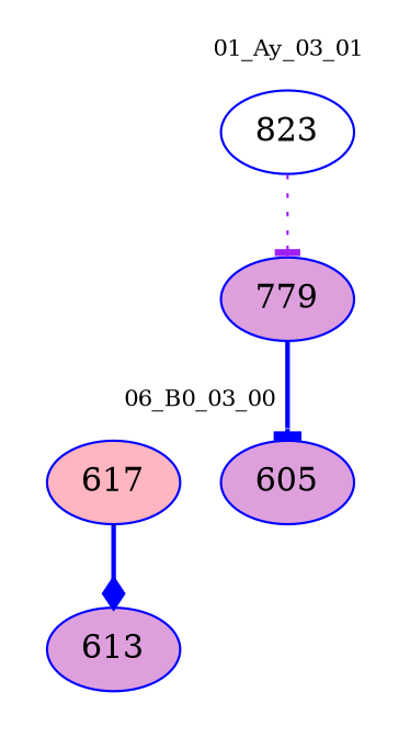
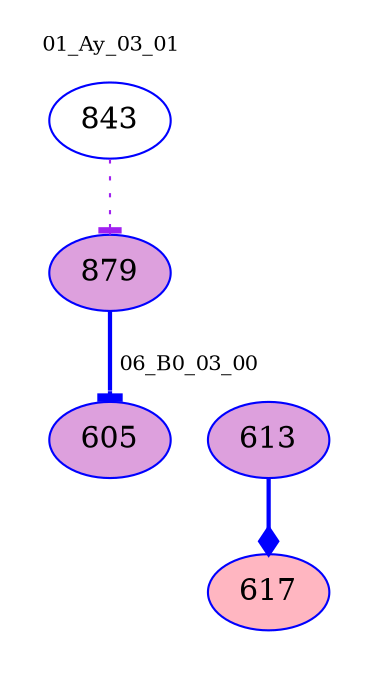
  digraph {
    node [color=blue fillcolor=plum style=filled]
    edge [arrowhead=tee color=blue style=bold]
-   n1 [fillcolor=white label=823]
-   n2 [label=779]
+   n1 [fillcolor=white label=843]
+   n2 [label=879]
    n3 [label=613]
    n4 [label=605]
    n5 [fillcolor=lightpink label=617]
    subgraph cluster_1 {
      color=white
      fontsize=10
      label="01_Ay_03_01"
      n1
      n2
    }
    subgraph cluster_2 {
      color=white
      fontsize=10
      label="06_B0_03_00"
      n3
      n4
      n5
    }
    n1 -> n2 [color=purple style=dotted]
    n2 -> n4
-   n5 -> n3 [arrowhead=diamond]
+   n3 -> n5 [arrowhead=diamond]
  }
